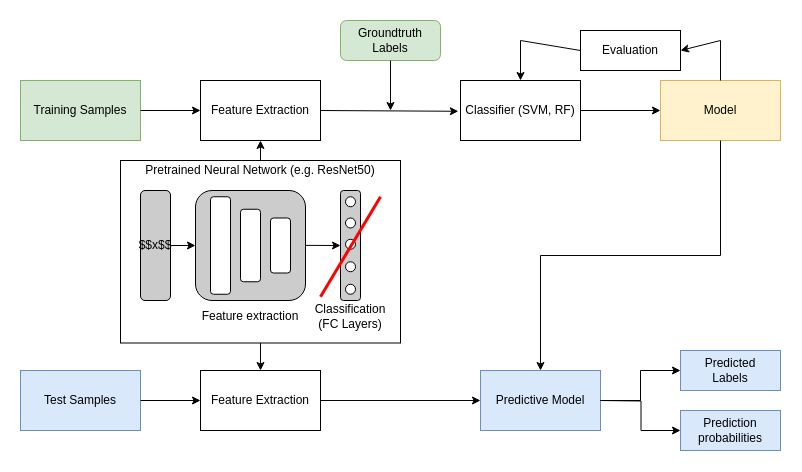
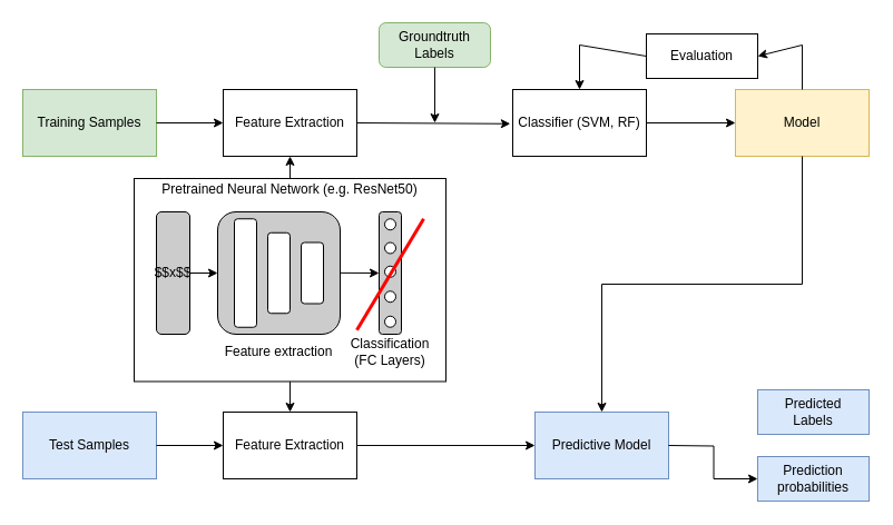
  <mxCell id="0" />
  <mxCell id="1" parent="0" />
  <mxCell id="2" value="" style="rounded=1;whiteSpace=wrap;html=1;fillColor=#CCCCCC;" parent="1" vertex="1"><mxGeometry x="340" y="190" width="20" height="110" as="geometry" /></mxCell>
  <mxCell id="3" value="" style="rounded=1;whiteSpace=wrap;html=1;fillColor=#CCCCCC;" parent="1" vertex="1"><mxGeometry x="195" y="190" width="110" height="110" as="geometry" /></mxCell>
  <mxCell id="4" value="Training Samples" style="rounded=0;whiteSpace=wrap;html=1;fillColor=#d5e8d4;strokeColor=#82b366;" parent="1" vertex="1"><mxGeometry x="20" y="80" width="120" height="60" as="geometry" /></mxCell>
  <mxCell id="5" value="" style="endArrow=classic;html=1;exitX=1;exitY=0.5;exitDx=0;exitDy=0;entryX=0;entryY=0.5;entryDx=0;entryDy=0;" parent="1" source="4" target="6" edge="1"><mxGeometry width="50" height="50" relative="1" as="geometry"><mxPoint x="20" y="210" as="sourcePoint" /><mxPoint x="220" y="110" as="targetPoint" /></mxGeometry></mxCell>
  <mxCell id="6" value="Feature Extraction" style="rounded=0;whiteSpace=wrap;html=1;" parent="1" vertex="1"><mxGeometry x="200" y="80" width="120" height="60" as="geometry" /></mxCell>
  <mxCell id="7" value="" style="endArrow=classic;html=1;exitX=1;exitY=0.5;exitDx=0;exitDy=0;entryX=-0.018;entryY=0.513;entryDx=0;entryDy=0;entryPerimeter=0;" parent="1" source="6" target="8" edge="1"><mxGeometry width="50" height="50" relative="1" as="geometry"><mxPoint x="220" y="210" as="sourcePoint" /><mxPoint x="400" y="110" as="targetPoint" /></mxGeometry></mxCell>
  <mxCell id="8" value="Classifier (SVM, RF)" style="rounded=0;whiteSpace=wrap;html=1;" parent="1" vertex="1"><mxGeometry x="460" y="80" width="120" height="60" as="geometry" /></mxCell>
  <mxCell id="9" value="" style="endArrow=classic;html=1;exitX=1;exitY=0.5;exitDx=0;exitDy=0;" parent="1" source="8" edge="1"><mxGeometry width="50" height="50" relative="1" as="geometry"><mxPoint x="460" y="210" as="sourcePoint" /><mxPoint x="660" y="110" as="targetPoint" /></mxGeometry></mxCell>
  <mxCell id="10" value="Model" style="rounded=0;whiteSpace=wrap;html=1;fillColor=#fff2cc;strokeColor=#d6b656;" parent="1" vertex="1"><mxGeometry x="660" y="80" width="120" height="60" as="geometry" /></mxCell>
  <mxCell id="11" value="" style="rounded=1;whiteSpace=wrap;html=1;" parent="1" vertex="1"><mxGeometry x="210" y="196.25" width="20" height="97.5" as="geometry" /></mxCell>
  <mxCell id="12" value="" style="rounded=1;whiteSpace=wrap;html=1;" parent="1" vertex="1"><mxGeometry x="240" y="208.75" width="20" height="72.5" as="geometry" /></mxCell>
  <mxCell id="13" value="" style="rounded=1;whiteSpace=wrap;html=1;" parent="1" vertex="1"><mxGeometry x="270" y="217.5" width="20" height="55" as="geometry" /></mxCell>
  <mxCell id="14" value="" style="ellipse;whiteSpace=wrap;html=1;aspect=fixed;" parent="1" vertex="1"><mxGeometry x="345" y="217.5" width="10" height="10" as="geometry" /></mxCell>
  <mxCell id="15" value="" style="ellipse;whiteSpace=wrap;html=1;aspect=fixed;" parent="1" vertex="1"><mxGeometry x="345" y="238.75" width="10" height="10" as="geometry" /></mxCell>
  <mxCell id="16" value="" style="ellipse;whiteSpace=wrap;html=1;aspect=fixed;" parent="1" vertex="1"><mxGeometry x="345" y="261.25" width="10" height="10" as="geometry" /></mxCell>
  <mxCell id="17" value="" style="ellipse;whiteSpace=wrap;html=1;aspect=fixed;" parent="1" vertex="1"><mxGeometry x="345" y="283.75" width="10" height="10" as="geometry" /></mxCell>
  <mxCell id="18" value="" style="ellipse;whiteSpace=wrap;html=1;aspect=fixed;" parent="1" vertex="1"><mxGeometry x="345" y="196.25" width="10" height="10" as="geometry" /></mxCell>
  <mxCell id="19" value="&lt;div&gt;$$x$$&lt;/div&gt;" style="rounded=1;whiteSpace=wrap;html=1;fillColor=#CCCCCC;" parent="1" vertex="1"><mxGeometry x="140" y="190" width="30" height="110" as="geometry" /></mxCell>
  <mxCell id="20" value="" style="endArrow=classic;html=1;exitX=1;exitY=0.5;exitDx=0;exitDy=0;entryX=0;entryY=0.5;entryDx=0;entryDy=0;" parent="1" source="19" target="3" edge="1"><mxGeometry width="50" height="50" relative="1" as="geometry"><mxPoint x="150" y="126.25" as="sourcePoint" /><mxPoint x="230" y="126.25" as="targetPoint" /></mxGeometry></mxCell>
  <mxCell id="21" value="" style="endArrow=classic;html=1;exitX=1;exitY=0.5;exitDx=0;exitDy=0;entryX=0;entryY=0.5;entryDx=0;entryDy=0;" parent="1" target="2" edge="1"><mxGeometry width="50" height="50" relative="1" as="geometry"><mxPoint x="305" y="244.86" as="sourcePoint" /><mxPoint x="330" y="244.86" as="targetPoint" /></mxGeometry></mxCell>
  <mxCell id="22" value="Feature extraction" style="text;html=1;strokeColor=none;fillColor=none;align=center;verticalAlign=middle;whiteSpace=wrap;rounded=0;" parent="1" vertex="1"><mxGeometry x="175" y="306.25" width="150" height="20" as="geometry" /></mxCell>
  <mxCell id="23" value="&lt;div&gt;Classification&lt;/div&gt;&lt;div&gt;(FC Layers)&lt;br&gt;&lt;/div&gt;" style="text;html=1;strokeColor=none;fillColor=none;align=center;verticalAlign=middle;whiteSpace=wrap;rounded=0;" parent="1" vertex="1"><mxGeometry x="275" y="306.25" width="150" height="20" as="geometry" /></mxCell>
  <mxCell id="24" value="Pretrained Neural Network (e.g. ResNet50)" style="text;html=1;strokeColor=none;fillColor=none;align=center;verticalAlign=middle;whiteSpace=wrap;rounded=0;" parent="1" vertex="1"><mxGeometry x="140" y="160" width="240" height="20" as="geometry" /></mxCell>
  <mxCell id="25" value="" style="endArrow=none;html=1;fillColor=#f8cecc;strokeColor=#FF0000;strokeWidth=3;" parent="1" edge="1"><mxGeometry width="50" height="50" relative="1" as="geometry"><mxPoint x="320" y="296.25" as="sourcePoint" /><mxPoint x="380" y="196.25" as="targetPoint" /></mxGeometry></mxCell>
  <mxCell id="26" value="" style="endArrow=classic;html=1;strokeColor=#000000;strokeWidth=1;entryX=0.5;entryY=0;entryDx=0;entryDy=0;" parent="1" target="8" edge="1"><mxGeometry width="50" height="50" relative="1" as="geometry"><mxPoint x="520" y="40" as="sourcePoint" /><mxPoint x="570" y="-10" as="targetPoint" /></mxGeometry></mxCell>
  <mxCell id="27" value="" style="endArrow=none;html=1;strokeColor=#050505;strokeWidth=1;" parent="1" edge="1"><mxGeometry width="50" height="50" relative="1" as="geometry"><mxPoint x="720" y="80" as="sourcePoint" /><mxPoint x="720" y="40" as="targetPoint" /></mxGeometry></mxCell>
  <mxCell id="28" value="" style="endArrow=none;html=1;strokeColor=#050505;strokeWidth=1;entryX=0;entryY=0.5;entryDx=0;entryDy=0;" parent="1" target="29" edge="1"><mxGeometry width="50" height="50" relative="1" as="geometry"><mxPoint x="520" y="40" as="sourcePoint" /><mxPoint x="560" y="40" as="targetPoint" /></mxGeometry></mxCell>
  <mxCell id="29" value="Evaluation" style="rounded=0;whiteSpace=wrap;html=1;" parent="1" vertex="1"><mxGeometry x="580" y="30" width="100" height="40" as="geometry" /></mxCell>
  <mxCell id="30" value="" style="endArrow=classic;html=1;strokeColor=#050505;strokeWidth=1;entryX=1;entryY=0.5;entryDx=0;entryDy=0;" parent="1" target="29" edge="1"><mxGeometry width="50" height="50" relative="1" as="geometry"><mxPoint x="720" y="40" as="sourcePoint" /><mxPoint x="680" y="40" as="targetPoint" /></mxGeometry></mxCell>
  <mxCell id="31" value="Groundtruth Labels" style="whiteSpace=wrap;html=1;fillColor=#d5e8d4;strokeColor=#82b366;rounded=1;" parent="1" vertex="1"><mxGeometry x="340" y="20" width="100" height="40" as="geometry" /></mxCell>
  <mxCell id="32" value="" style="endArrow=classic;html=1;strokeColor=#050505;strokeWidth=1;exitX=0.5;exitY=1;exitDx=0;exitDy=0;" parent="1" source="31" edge="1"><mxGeometry width="50" height="50" relative="1" as="geometry"><mxPoint x="40" y="400" as="sourcePoint" /><mxPoint x="390" y="110" as="targetPoint" /></mxGeometry></mxCell>
  <mxCell id="33" value="Test Samples" style="rounded=0;whiteSpace=wrap;html=1;fillColor=#dae8fc;strokeColor=#6c8ebf;" parent="1" vertex="1"><mxGeometry x="20" y="370" width="120" height="60" as="geometry" /></mxCell>
  <mxCell id="34" value="" style="endArrow=classic;html=1;exitX=1;exitY=0.5;exitDx=0;exitDy=0;entryX=0;entryY=0.5;entryDx=0;entryDy=0;" parent="1" source="33" target="35" edge="1"><mxGeometry width="50" height="50" relative="1" as="geometry"><mxPoint x="20" y="500" as="sourcePoint" /><mxPoint x="190" y="400" as="targetPoint" /></mxGeometry></mxCell>
  <mxCell id="35" value="Feature Extraction" style="rounded=0;whiteSpace=wrap;html=1;" parent="1" vertex="1"><mxGeometry x="200" y="370" width="120" height="60" as="geometry" /></mxCell>
  <mxCell id="36" value="" style="rounded=0;whiteSpace=wrap;html=1;strokeWidth=1;fillColor=none;gradientColor=#ffffff;shadow=0;" parent="1" vertex="1"><mxGeometry x="120" y="160" width="280" height="182.5" as="geometry" /></mxCell>
  <mxCell id="37" value="" style="endArrow=classic;html=1;strokeColor=#050505;strokeWidth=1;exitX=0.5;exitY=1;exitDx=0;exitDy=0;" parent="1" source="36" edge="1"><mxGeometry width="50" height="50" relative="1" as="geometry"><mxPoint x="32.5" y="500" as="sourcePoint" /><mxPoint x="260" y="370" as="targetPoint" /></mxGeometry></mxCell>
  <mxCell id="38" value="" style="endArrow=classic;html=1;strokeColor=#050505;strokeWidth=1;entryX=0.5;entryY=1;entryDx=0;entryDy=0;exitX=0.5;exitY=0;exitDx=0;exitDy=0;" parent="1" source="36" target="6" edge="1"><mxGeometry width="50" height="50" relative="1" as="geometry"><mxPoint x="570" y="280" as="sourcePoint" /><mxPoint x="270" y="380" as="targetPoint" /></mxGeometry></mxCell>
  <mxCell id="39" value="" style="endArrow=classic;html=1;strokeColor=#050505;strokeWidth=1;entryX=0;entryY=0.5;entryDx=0;entryDy=0;" parent="1" target="40" edge="1"><mxGeometry width="50" height="50" relative="1" as="geometry"><mxPoint x="320" y="400" as="sourcePoint" /><mxPoint x="340" y="380" as="targetPoint" /></mxGeometry></mxCell>
  <mxCell id="40" value="Predictive Model" style="rounded=0;whiteSpace=wrap;html=1;fillColor=#dae8fc;strokeColor=#6c8ebf;" parent="1" vertex="1"><mxGeometry x="480" y="370" width="120" height="60" as="geometry" /></mxCell>
- <mxCell id="41" value="" style="endArrow=classic;html=1;exitX=1;exitY=0.5;exitDx=0;exitDy=0;entryX=0;entryY=0.5;entryDx=0;entryDy=0;edgeStyle=orthogonalEdgeStyle;rounded=0;" parent="1" source="40" edge="1" target="42"><mxGeometry width="50" height="50" relative="1" as="geometry"><mxPoint x="480" y="500" as="sourcePoint" /><mxPoint x="680" y="400" as="targetPoint" /></mxGeometry></mxCell>
  <mxCell id="42" value="&lt;div&gt;Predicted&lt;/div&gt;&lt;div&gt;Labels&lt;/div&gt;" style="rounded=0;whiteSpace=wrap;html=1;fillColor=#dae8fc;strokeColor=#6c8ebf;" parent="1" vertex="1"><mxGeometry x="680" y="350" width="100" height="40" as="geometry" /></mxCell>
  <mxCell id="43" value="" style="endArrow=classic;html=1;strokeColor=#050505;strokeWidth=1;exitX=0.5;exitY=1;exitDx=0;exitDy=0;entryX=0.5;entryY=0;entryDx=0;entryDy=0;edgeStyle=orthogonalEdgeStyle;rounded=0;" parent="1" source="10" target="40" edge="1"><mxGeometry width="50" height="50" relative="1" as="geometry"><mxPoint x="710" y="256.25" as="sourcePoint" /><mxPoint x="760" y="206.25" as="targetPoint" /></mxGeometry></mxCell>
  <mxCell id="44" value="" style="endArrow=classic;html=1;edgeStyle=orthogonalEdgeStyle;rounded=0;entryX=0;entryY=0.5;entryDx=0;entryDy=0;" edge="1" parent="1" target="45"><mxGeometry width="50" height="50" relative="1" as="geometry"><mxPoint x="600" y="400" as="sourcePoint" /><mxPoint x="660" y="430" as="targetPoint" /></mxGeometry></mxCell>
  <mxCell id="45" value="Prediction probabilities" style="rounded=0;whiteSpace=wrap;html=1;fillColor=#dae8fc;strokeColor=#6c8ebf;" vertex="1" parent="1"><mxGeometry x="680" y="410" width="100" height="40" as="geometry" /></mxCell>
